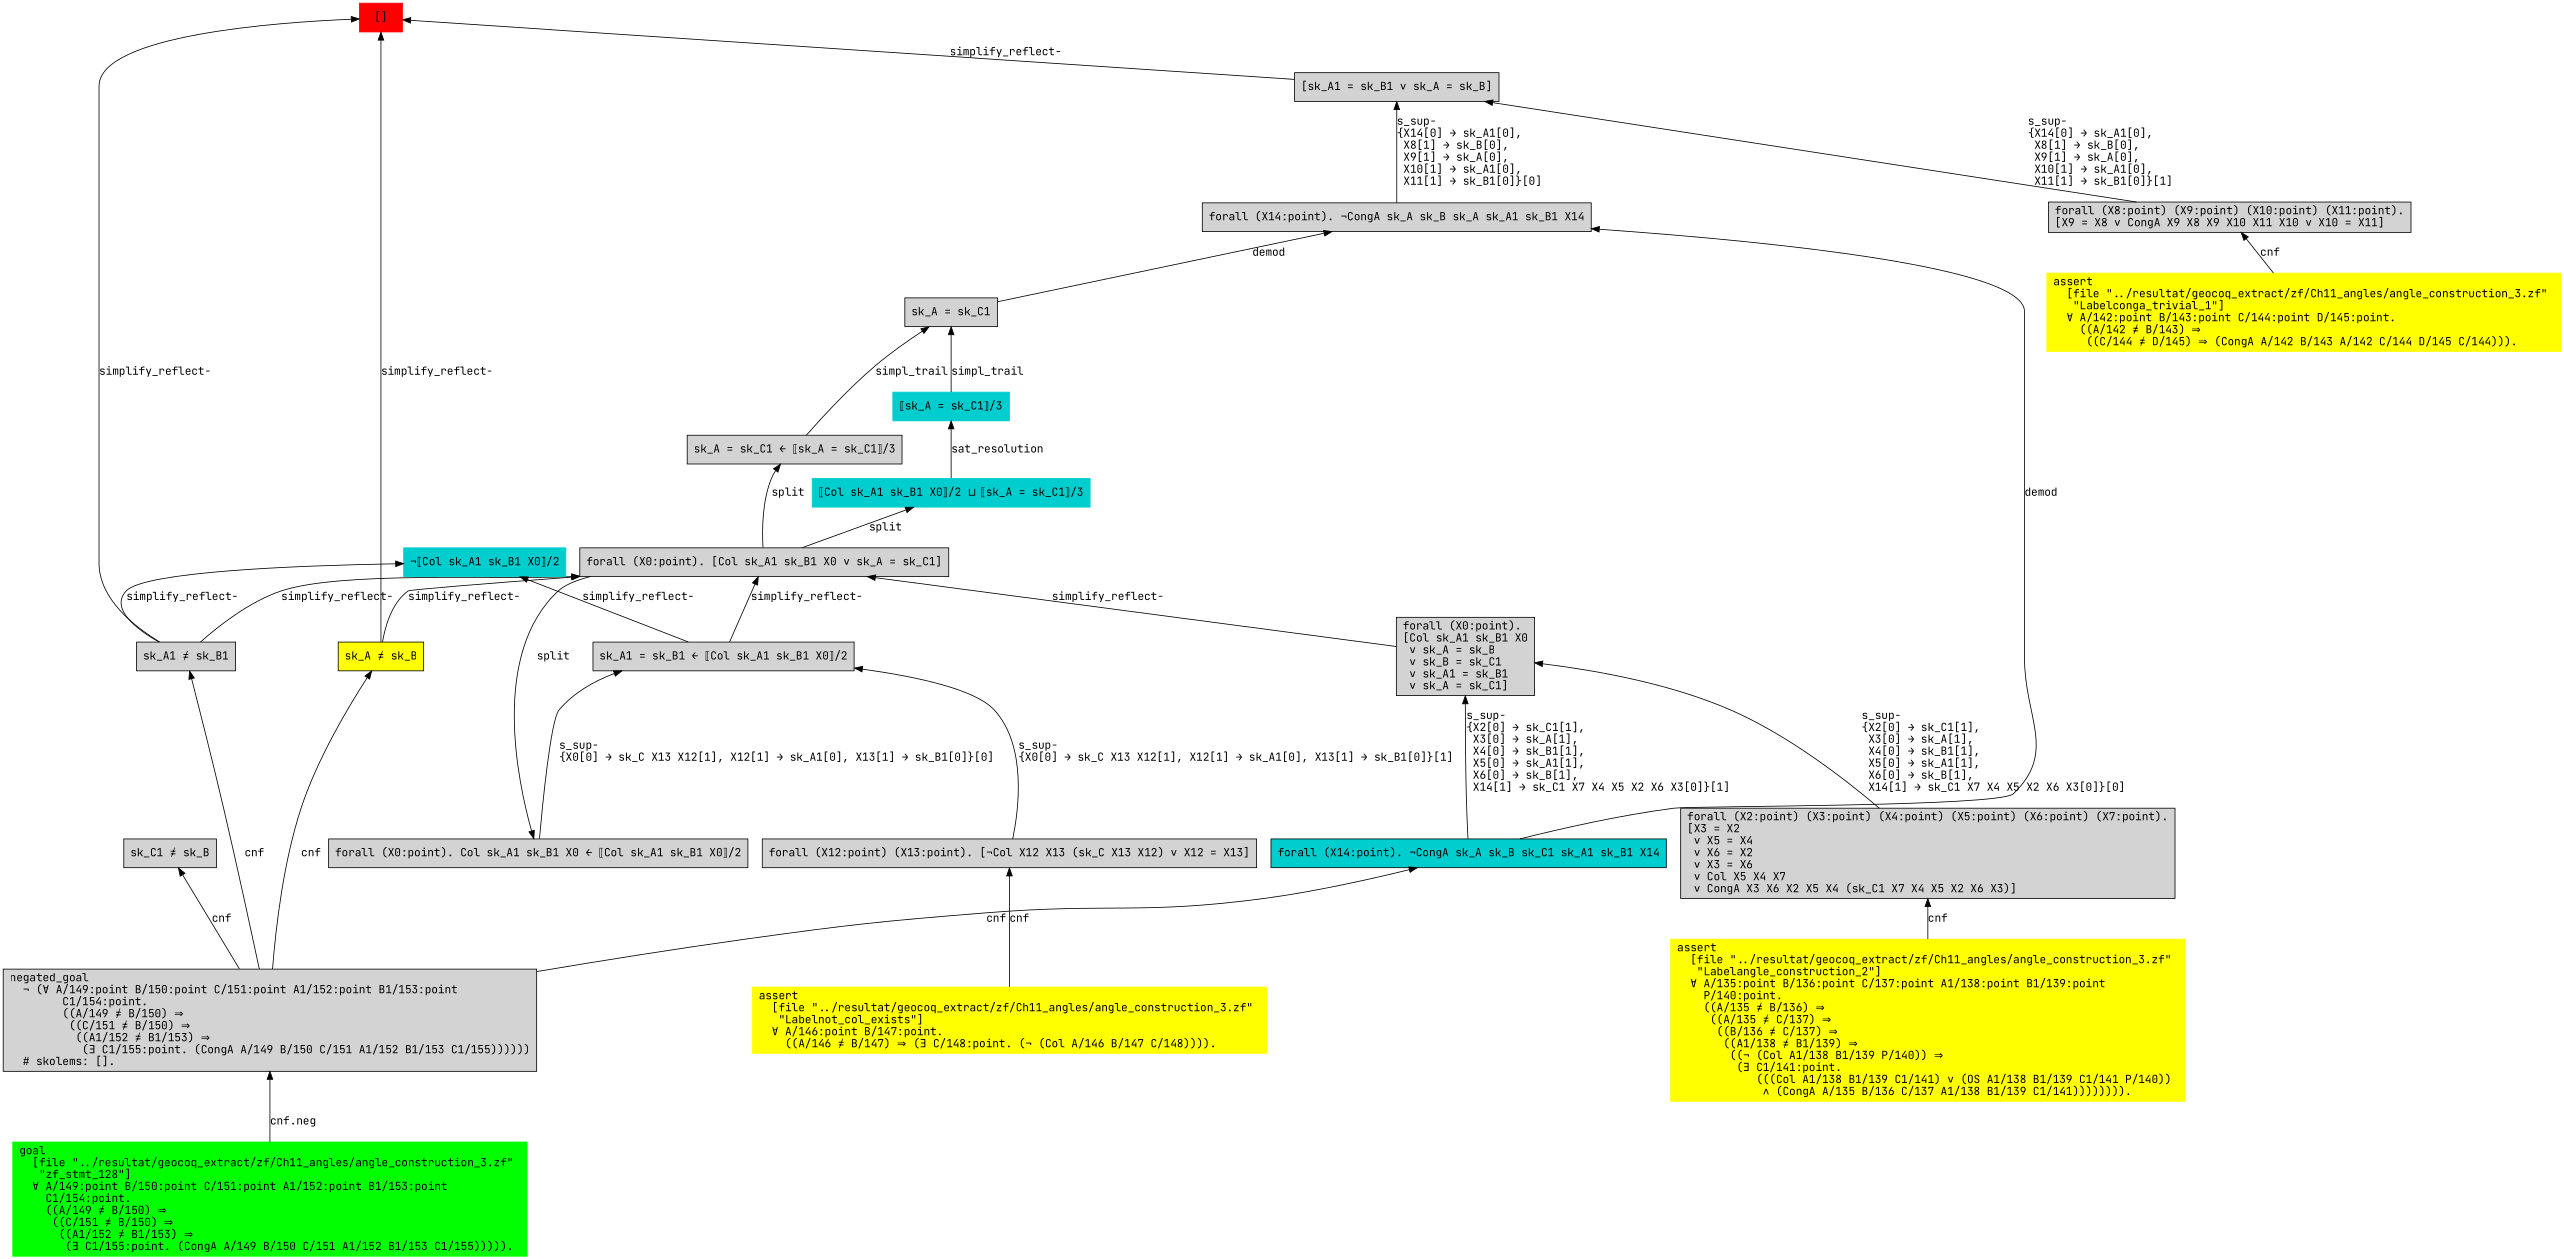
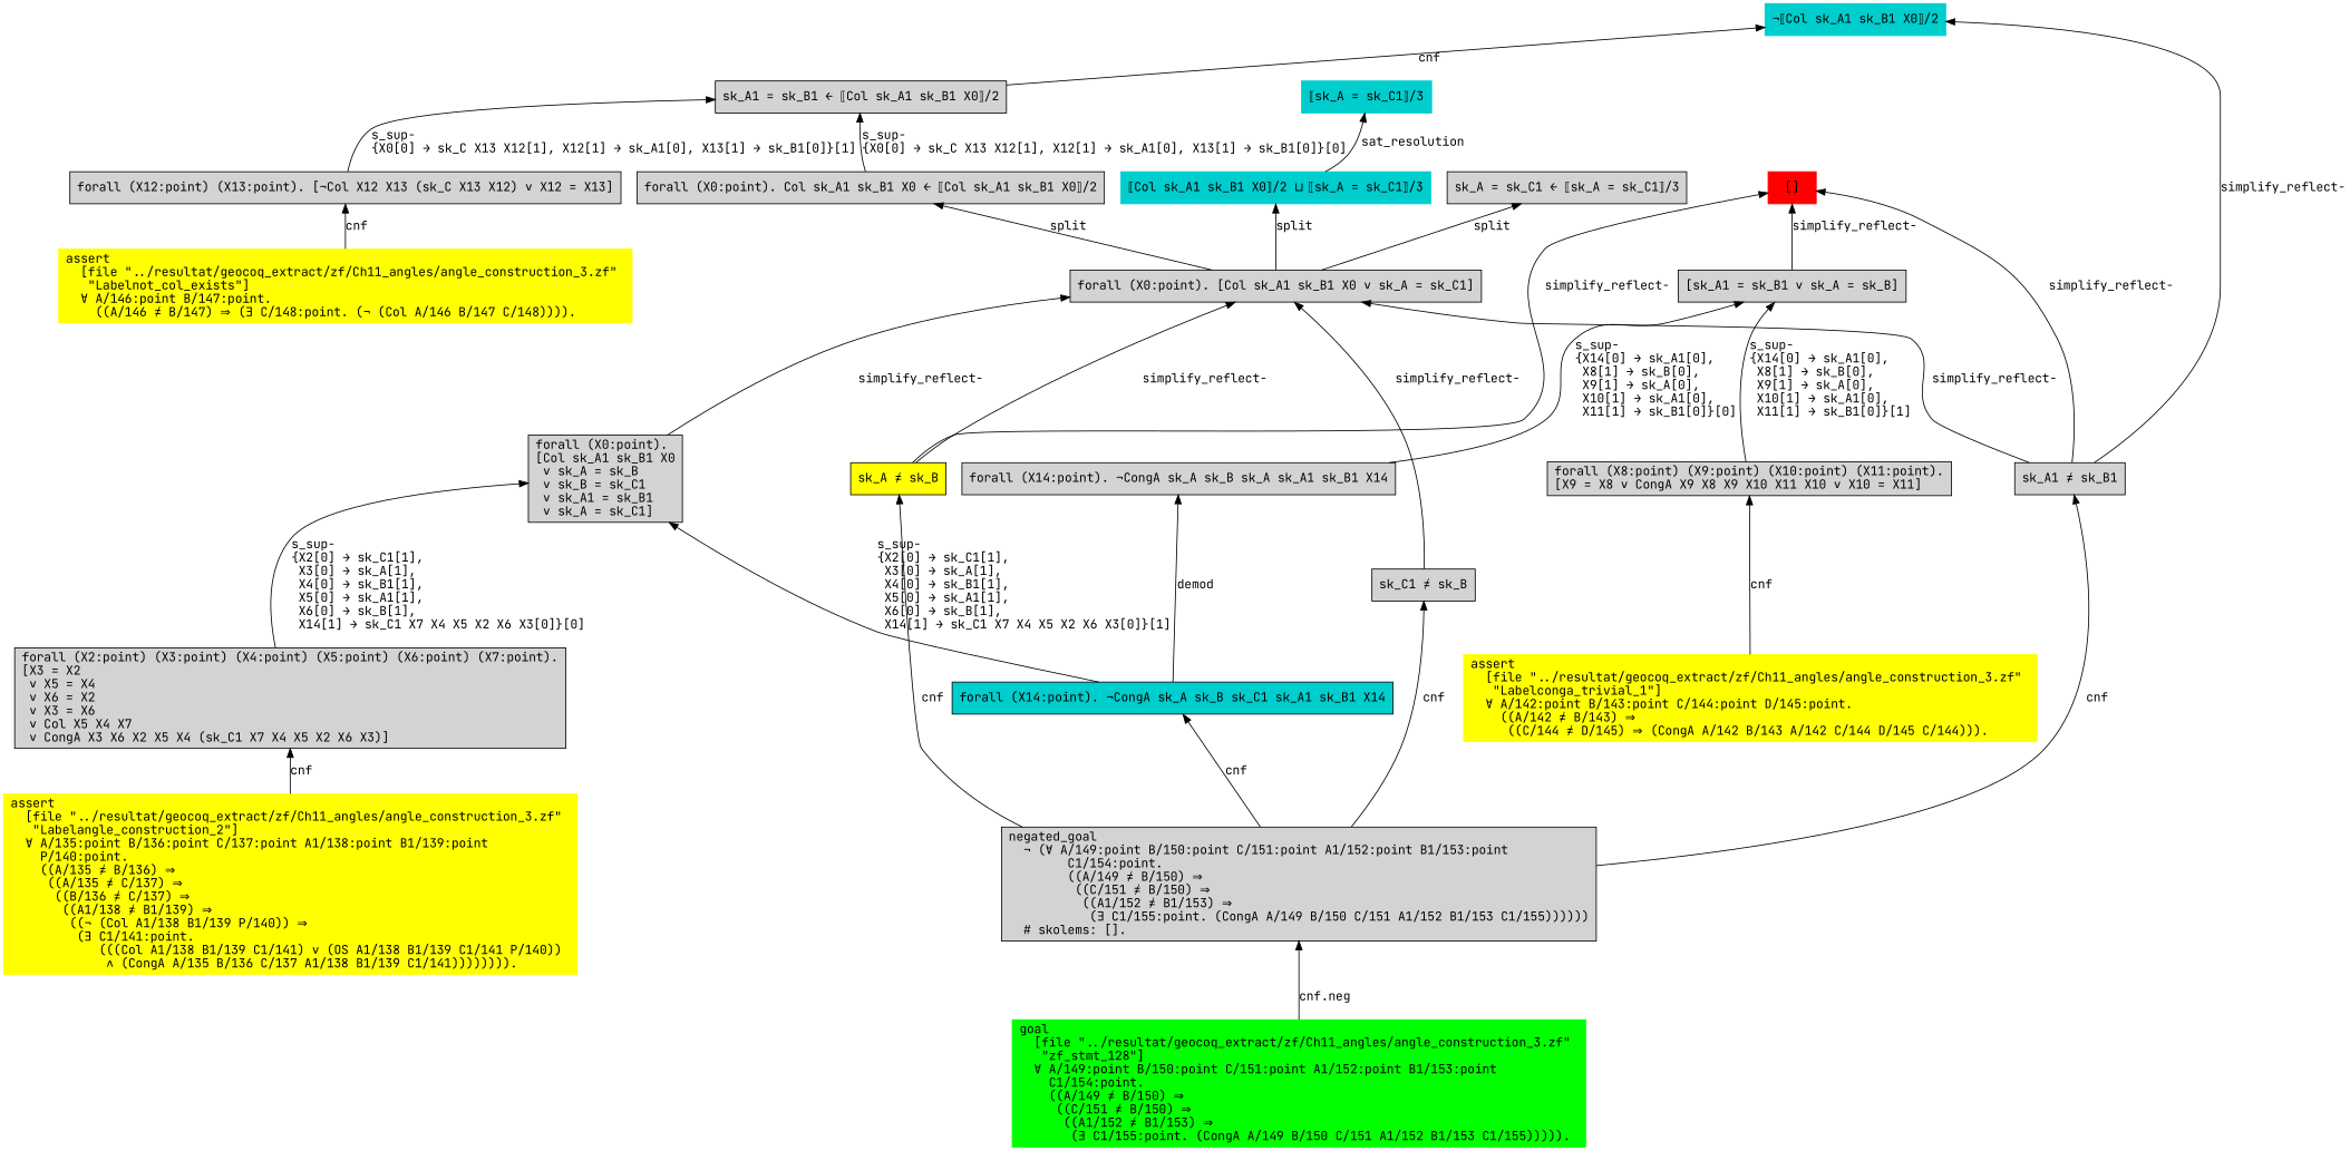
  digraph {
    fontname="JetBrains Mono"
    node [fontname="JetBrains Mono" shape=box style=filled]
    edge [dir=back fontname="JetBrains Mono"]
    n1 [color=red label="[]"]
    n2 [label="sk_A1 ≠ sk_B1\l"]
    n3 [fillcolor=yellow label="sk_A ≠ sk_B\l"]
    n4 [label="[sk_A1 = sk_B1 ∨ sk_A = sk_B]\l"]
    n5 [label="negated_goal\l  ¬ (∀ A/149:point B/150:point C/151:point A1/152:point B1/153:point \l        C1/154:point.\l        ((A/149 ≠ B/150) ⇒\l         ((C/151 ≠ B/150) ⇒\l          ((A1/152 ≠ B1/153) ⇒\l           (∃ C1/155:point. (CongA A/149 B/150 C/151 A1/152 B1/153 C1/155))))))\l  # skolems: [].\l"]
    n6 [label="forall (X14:point). ¬CongA sk_A sk_B sk_A sk_A1 sk_B1 X14\l"]
    n7 [label="forall (X8:point) (X9:point) (X10:point) (X11:point).\l[X9 = X8 ∨ CongA X9 X8 X9 X10 X11 X10 ∨ X10 = X11]\l"]
    n8 [color=green label="goal\l  [file \"../resultat/geocoq_extract/zf/Ch11_angles/angle_construction_3.zf\" \l   \"zf_stmt_128\"]\l  ∀ A/149:point B/150:point C/151:point A1/152:point B1/153:point \l    C1/154:point.\l    ((A/149 ≠ B/150) ⇒\l     ((C/151 ≠ B/150) ⇒\l      ((A1/152 ≠ B1/153) ⇒\l       (∃ C1/155:point. (CongA A/149 B/150 C/151 A1/152 B1/153 C1/155))))).\l"]
-   n9 [label="sk_A = sk_C1\l"]
    n10 [fillcolor=cyan3 label="forall (X14:point). ¬CongA sk_A sk_B sk_C1 sk_A1 sk_B1 X14\l"]
    n11 [color=yellow label="assert\l  [file \"../resultat/geocoq_extract/zf/Ch11_angles/angle_construction_3.zf\" \l   \"Labelconga_trivial_1\"]\l  ∀ A/142:point B/143:point C/144:point D/145:point.\l    ((A/142 ≠ B/143) ⇒\l     ((C/144 ≠ D/145) ⇒ (CongA A/142 B/143 A/142 C/144 D/145 C/144))).\l"]
    n12 [color=cyan3 label="⟦sk_A = sk_C1⟧/3\l"]
    n13 [label="sk_A = sk_C1 ← ⟦sk_A = sk_C1⟧/3\l"]
    n14 [color=cyan3 label="⟦Col sk_A1 sk_B1 X0⟧/2 ⊔ ⟦sk_A = sk_C1⟧/3\l"]
    n15 [label="forall (X0:point). [Col sk_A1 sk_B1 X0 ∨ sk_A = sk_C1]\l"]
    n16 [color=cyan3 label="¬⟦Col sk_A1 sk_B1 X0⟧/2\l"]
    n17 [label="sk_A1 = sk_B1 ← ⟦Col sk_A1 sk_B1 X0⟧/2\l"]
    n18 [label="forall (X12:point) (X13:point). [¬Col X12 X13 (sk_C X13 X12) ∨ X12 = X13]\l"]
    n19 [label="forall (X0:point). Col sk_A1 sk_B1 X0 ← ⟦Col sk_A1 sk_B1 X0⟧/2\l"]
    n20 [color=yellow label="assert\l  [file \"../resultat/geocoq_extract/zf/Ch11_angles/angle_construction_3.zf\" \l   \"Labelnot_col_exists\"]\l  ∀ A/146:point B/147:point.\l    ((A/146 ≠ B/147) ⇒ (∃ C/148:point. (¬ (Col A/146 B/147 C/148)))).\l"]
    n21 [label="sk_C1 ≠ sk_B\l"]
    n22 [label="forall (X0:point).\l[Col sk_A1 sk_B1 X0\l ∨ sk_A = sk_B\l ∨ sk_B = sk_C1\l ∨ sk_A1 = sk_B1\l ∨ sk_A = sk_C1]\l"]
    n23 [label="forall (X2:point) (X3:point) (X4:point) (X5:point) (X6:point) (X7:point).\l[X3 = X2\l ∨ X5 = X4\l ∨ X6 = X2\l ∨ X3 = X6\l ∨ Col X5 X4 X7\l ∨ CongA X3 X6 X2 X5 X4 (sk_C1 X7 X4 X5 X2 X6 X3)]\l"]
    n24 [color=yellow label="assert\l  [file \"../resultat/geocoq_extract/zf/Ch11_angles/angle_construction_3.zf\" \l   \"Labelangle_construction_2\"]\l  ∀ A/135:point B/136:point C/137:point A1/138:point B1/139:point \l    P/140:point.\l    ((A/135 ≠ B/136) ⇒\l     ((A/135 ≠ C/137) ⇒\l      ((B/136 ≠ C/137) ⇒\l       ((A1/138 ≠ B1/139) ⇒\l        ((¬ (Col A1/138 B1/139 P/140)) ⇒\l         (∃ C1/141:point.\l            (((Col A1/138 B1/139 C1/141) ∨ (OS A1/138 B1/139 C1/141 P/140))\l             ∧ (CongA A/135 B/136 C/137 A1/138 B1/139 C1/141)))))))).\l"]
    n1 -> n2 [label="simplify_reflect-"]
    n1 -> n3 [label="simplify_reflect-"]
    n1 -> n4 [label="simplify_reflect-"]
    n2 -> n5 [label=cnf]
    n3 -> n5 [label=cnf]
    n4 -> n6 [label="s_sup-\l\{X14[0] → sk_A1[0], \l X8[1] → sk_B[0], \l X9[1] → sk_A[0], \l X10[1] → sk_A1[0], \l X11[1] → sk_B1[0]\}[0]\l"]
    n4 -> n7 [label="s_sup-\l\{X14[0] → sk_A1[0], \l X8[1] → sk_B[0], \l X9[1] → sk_A[0], \l X10[1] → sk_A1[0], \l X11[1] → sk_B1[0]\}[1]\l"]
    n5 -> n8 [label="cnf.neg"]
-   n6 -> n9 [label=demod]
    n6 -> n10 [label=demod]
    n7 -> n11 [label=cnf]
-   n9 -> n12 [label=simpl_trail]
-   n9 -> n13 [label=simpl_trail]
    n10 -> n5 [label=cnf]
    n12 -> n14 [label=sat_resolution]
    n13 -> n15 [label=split]
    n14 -> n15 [label=split]
    n15 -> n2 [label="simplify_reflect-"]
    n15 -> n3 [label="simplify_reflect-"]
-   n15 -> n17 [label="simplify_reflect-"]
+   n15 -> n21 [label="simplify_reflect-"]
    n15 -> n22 [label="simplify_reflect-"]
    n16 -> n2 [label="simplify_reflect-"]
-   n16 -> n17 [label="simplify_reflect-"]
+   n16 -> n17 [label=cnf]
    n17 -> n18 [label="s_sup-\l\{X0[0] → sk_C X13 X12[1], X12[1] → sk_A1[0], X13[1] → sk_B1[0]\}[1]\l"]
    n17 -> n19 [label="s_sup-\l\{X0[0] → sk_C X13 X12[1], X12[1] → sk_A1[0], X13[1] → sk_B1[0]\}[0]\l"]
    n18 -> n20 [label=cnf]
    n19 -> n15 [label=split]
    n21 -> n5 [label=cnf]
    n22 -> n10 [label="s_sup-\l\{X2[0] → sk_C1[1], \l X3[0] → sk_A[1], \l X4[0] → sk_B1[1], \l X5[0] → sk_A1[1], \l X6[0] → sk_B[1], \l X14[1] → sk_C1 X7 X4 X5 X2 X6 X3[0]\}[1]\l"]
    n22 -> n23 [label="s_sup-\l\{X2[0] → sk_C1[1], \l X3[0] → sk_A[1], \l X4[0] → sk_B1[1], \l X5[0] → sk_A1[1], \l X6[0] → sk_B[1], \l X14[1] → sk_C1 X7 X4 X5 X2 X6 X3[0]\}[0]\l"]
    n23 -> n24 [label=cnf]
  }
